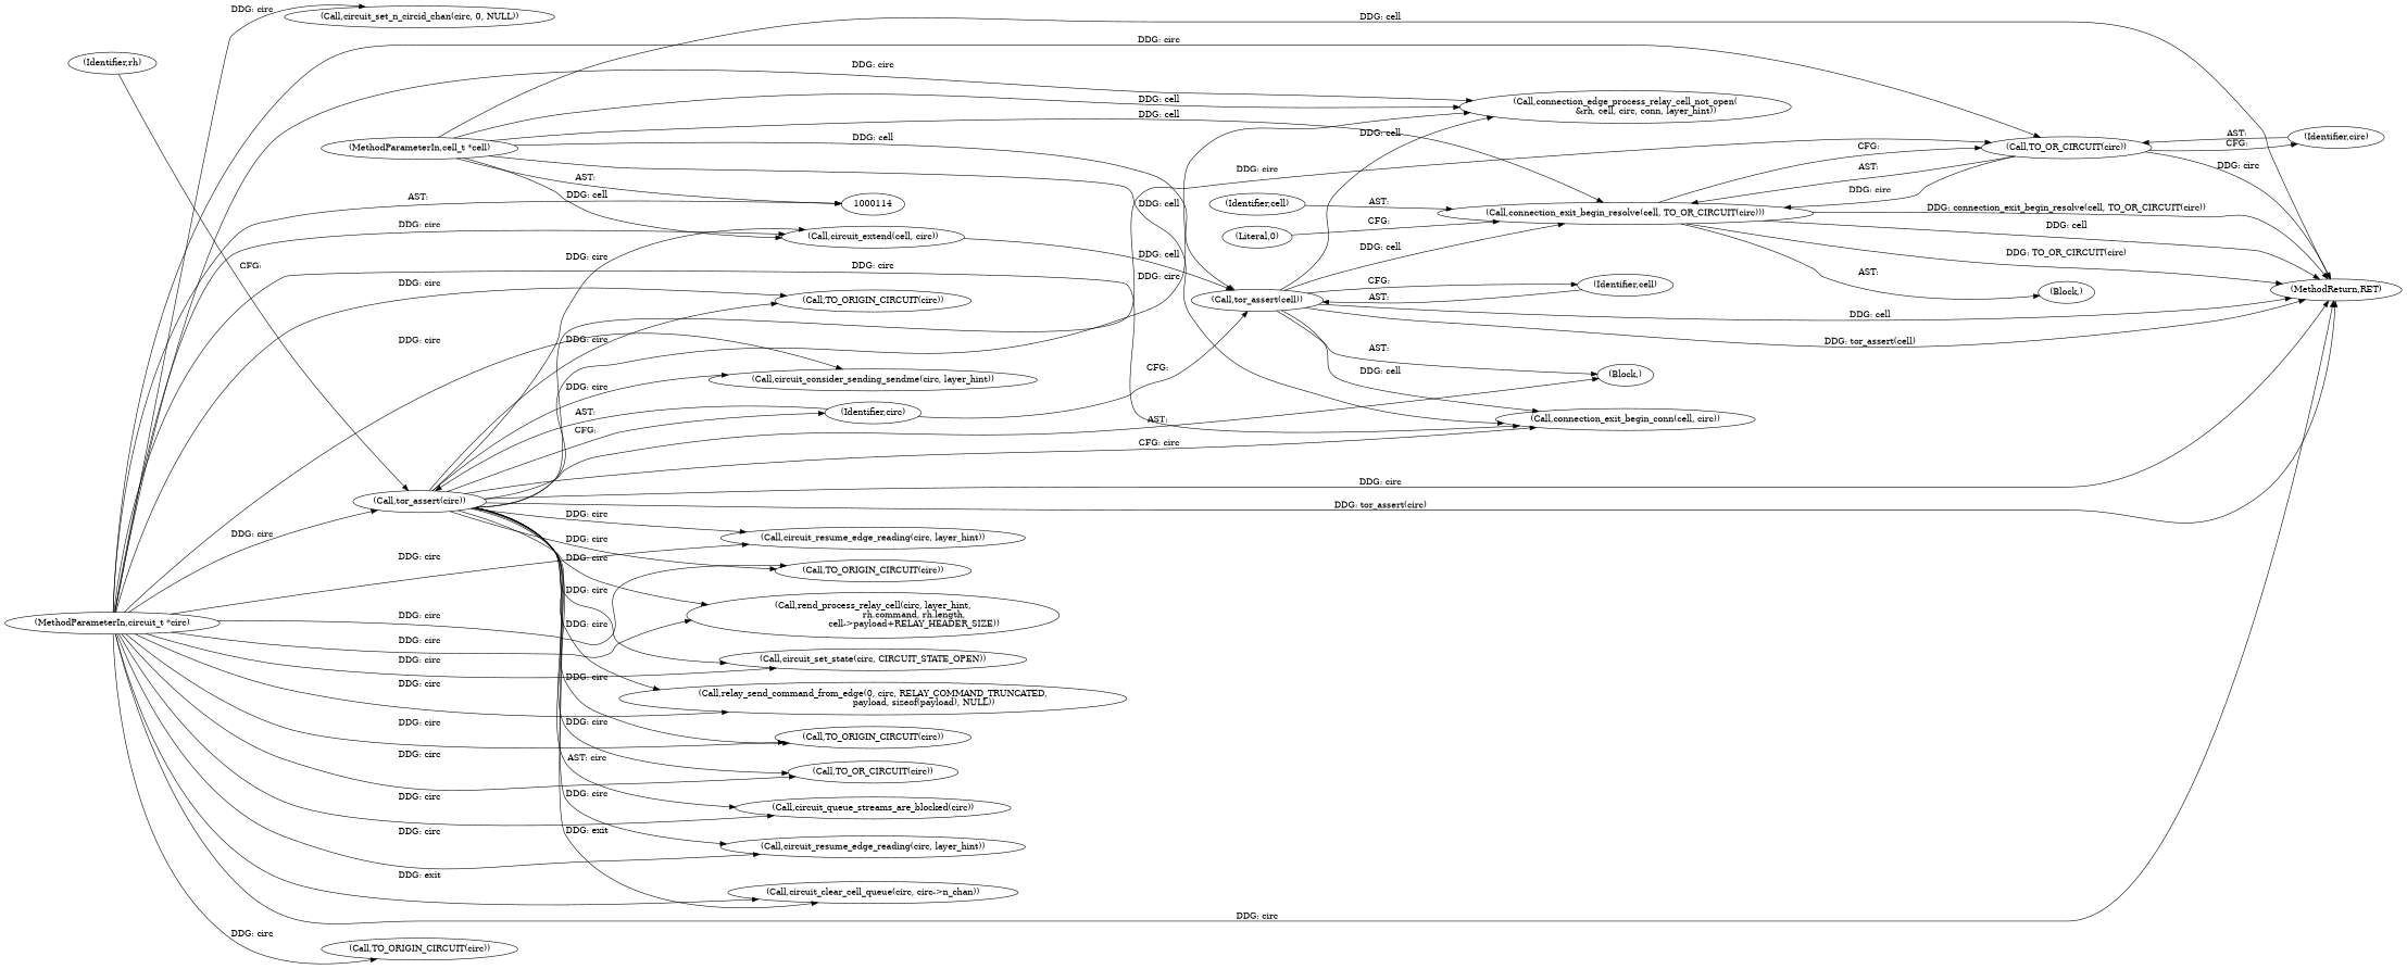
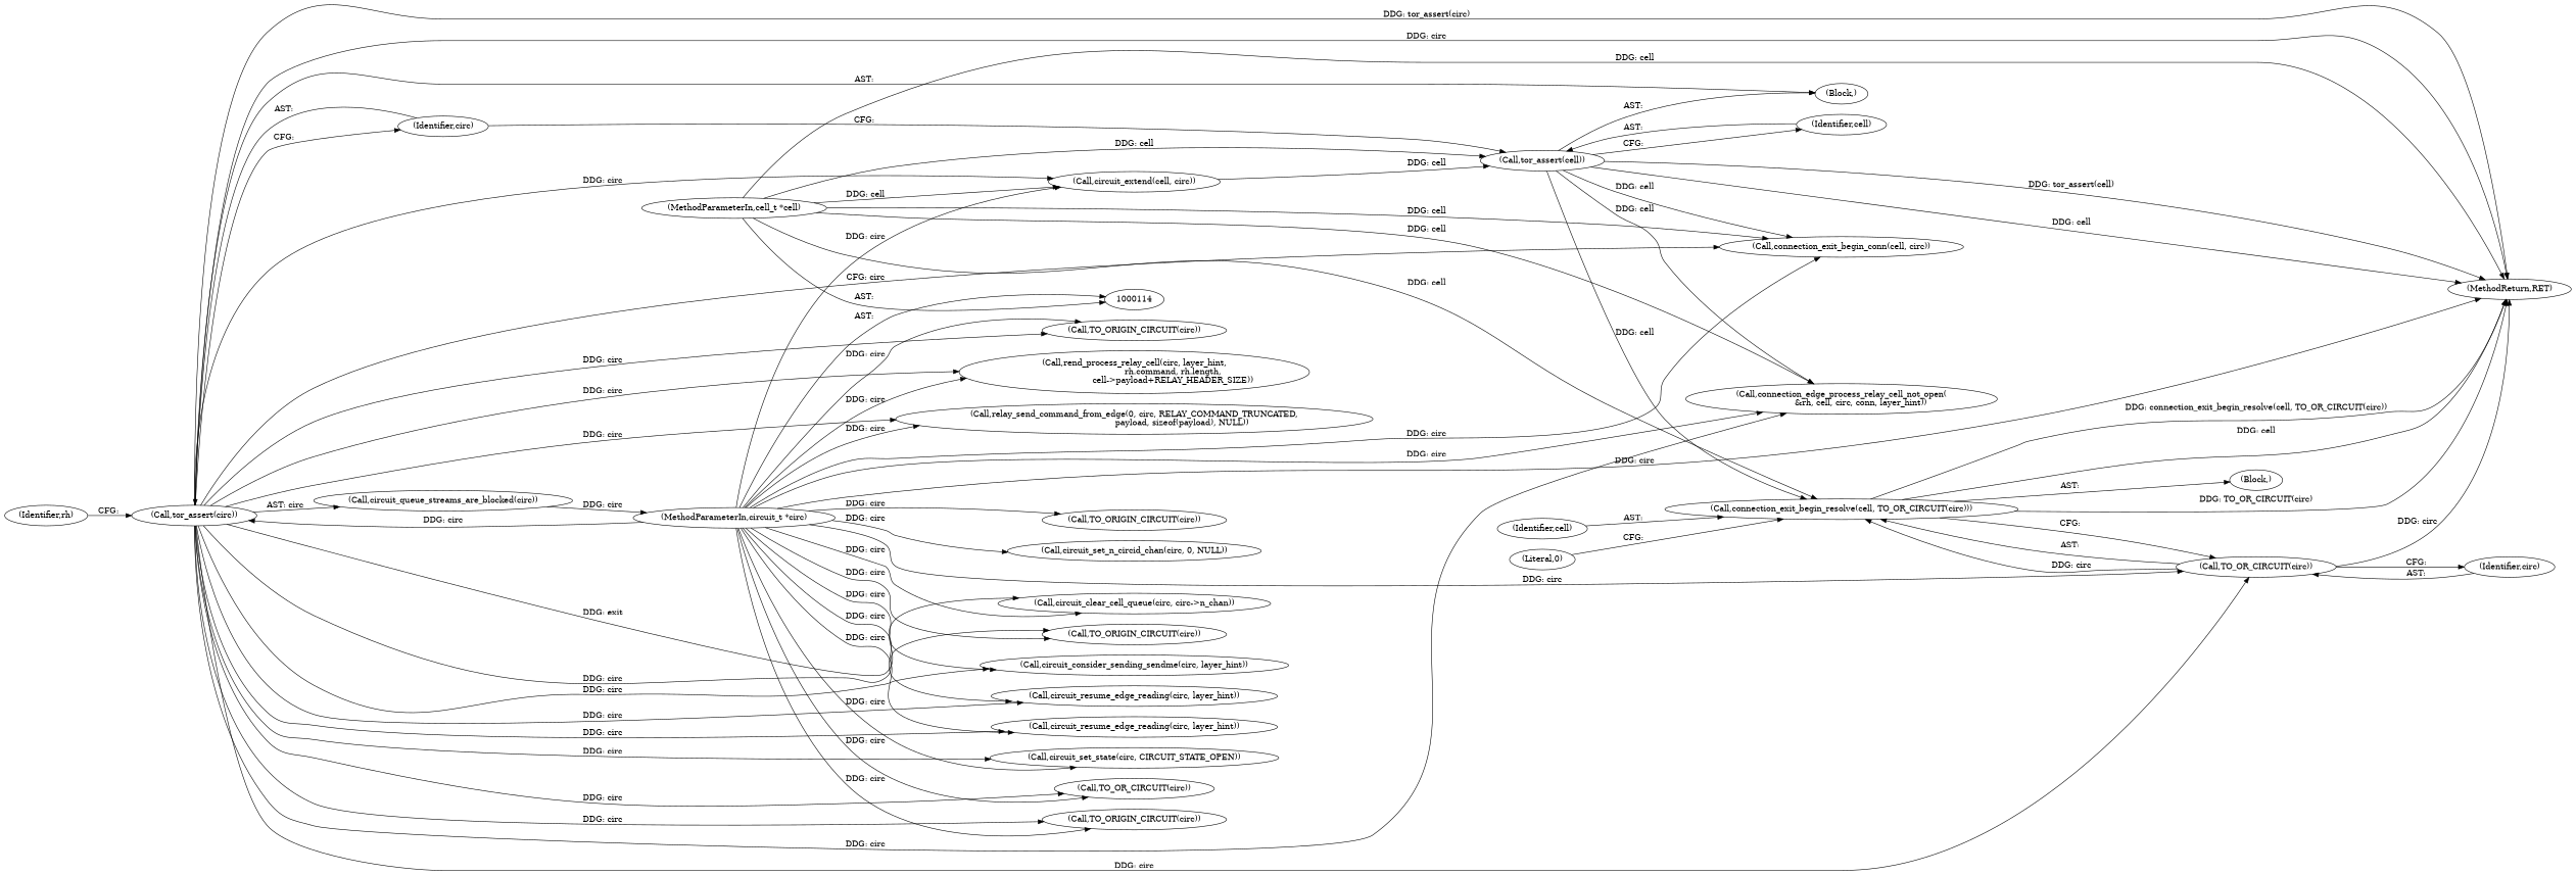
  digraph {
    rankdir=LR
    n1 [label="(Call,connection_exit_begin_resolve(cell, TO_OR_CIRCUIT(circ)))"]
    n2 [label="(Call,TO_OR_CIRCUIT(circ))"]
    n3 [label="(MethodReturn,RET)"]
    n4 [label="(Block,)"]
    n5 [label="(Identifier,circ)"]
    n6 [label="(Call,tor_assert(cell))"]
    n7 [label="(Call,connection_edge_process_relay_cell_not_open(\n               &rh, cell, circ, conn, layer_hint))"]
    n8 [label="(Identifier,cell)"]
    n9 [label="(Block,)"]
    n10 [label="(Call,connection_exit_begin_conn(cell, circ))"]
    n11 [label="(Call,circuit_extend(cell, circ))"]
    n12 [label="(MethodParameterIn,cell_t *cell)"]
    1000114
    n14 [label="(Call,tor_assert(circ))"]
    n15 [label="(Call,TO_ORIGIN_CIRCUIT(circ))"]
    n16 [label="(Call,rend_process_relay_cell(circ, layer_hint,\n                              rh.command, rh.length,\n                              cell->payload+RELAY_HEADER_SIZE))"]
    n17 [label="(Call,relay_send_command_from_edge(0, circ, RELAY_COMMAND_TRUNCATED,\n                                     payload, sizeof(payload), NULL))"]
    n18 [label="(Call,TO_ORIGIN_CIRCUIT(circ))"]
    n19 [label="(Call,circuit_queue_streams_are_blocked(circ))"]
    n20 [label="(Identifier,circ)"]
    n21 [label="(Call,circuit_clear_cell_queue(circ, circ->n_chan))"]
    n22 [label="(Call,TO_ORIGIN_CIRCUIT(circ))"]
    n23 [label="(Call,circuit_consider_sending_sendme(circ, layer_hint))"]
    n24 [label="(Call,circuit_resume_edge_reading(circ, layer_hint))"]
    n25 [label="(Call,circuit_set_state(circ, CIRCUIT_STATE_OPEN))"]
    n26 [label="(Call,TO_OR_CIRCUIT(circ))"]
    n27 [label="(Call,circuit_resume_edge_reading(circ, layer_hint))"]
    n28 [label="(MethodParameterIn,circuit_t *circ)"]
    n29 [label="(Call,TO_ORIGIN_CIRCUIT(circ))"]
    n30 [label="(Call,circuit_set_n_circid_chan(circ, 0, NULL))"]
    n31 [label="(Identifier,cell)"]
    n32 [label="(Literal,0)"]
    n33 [label="(Identifier,rh)"]
    n1 -> n2 [label="CFG: "]
    n1 -> n3 [label="DDG: connection_exit_begin_resolve(cell, TO_OR_CIRCUIT(circ))"]
    n1 -> n3 [label="DDG: cell"]
    n1 -> n3 [label="DDG: TO_OR_CIRCUIT(circ)"]
    n1 -> n4 [label="AST: "]
    n2 -> n1 [label="AST: "]
    n2 -> n1 [label="DDG: circ"]
    n2 -> n3 [label="DDG: circ"]
    n2 -> n5 [label="CFG: "]
    n5 -> n2 [label="AST: "]
    n6 -> n1 [label="DDG: cell"]
    n6 -> n3 [label="DDG: cell"]
    n6 -> n3 [label="DDG: tor_assert(cell)"]
    n6 -> n7 [label="DDG: cell"]
    n6 -> n8 [label="CFG: "]
    n6 -> n9 [label="AST: "]
    n6 -> n10 [label="DDG: cell"]
    n8 -> n6 [label="AST: "]
    n11 -> n6 [label="DDG: cell"]
    n12 -> n1 [label="DDG: cell"]
    n12 -> n3 [label="DDG: cell"]
    n12 -> n6 [label="DDG: cell"]
    n12 -> n7 [label="DDG: cell"]
    n12 -> n10 [label="DDG: cell"]
    n12 -> n11 [label="DDG: cell"]
    n12 -> 1000114 [label="AST: "]
    n14 -> n2 [label="DDG: circ"]
    n14 -> n3 [label="DDG: tor_assert(circ)"]
    n14 -> n3 [label="DDG: circ"]
    n14 -> n7 [label="DDG: circ"]
    n14 -> n9 [label="AST: "]
    n14 -> n10 [label="CFG: circ"]
    n14 -> n11 [label="DDG: circ"]
    n14 -> n15 [label="DDG: circ"]
    n14 -> n16 [label="DDG: circ"]
    n14 -> n17 [label="DDG: circ"]
    n14 -> n18 [label="DDG: circ"]
    n14 -> n19 [label="AST: circ"]
    n14 -> n20 [label="CFG: "]
    n14 -> n21 [label="DDG: exit"]
    n14 -> n22 [label="DDG: circ"]
    n14 -> n23 [label="DDG: circ"]
    n14 -> n24 [label="DDG: circ"]
    n14 -> n25 [label="DDG: circ"]
    n14 -> n26 [label="DDG: circ"]
    n14 -> n27 [label="DDG: circ"]
    n20 -> n6 [label="CFG: "]
    n20 -> n14 [label="AST: "]
    n28 -> n2 [label="DDG: circ"]
    n28 -> n3 [label="DDG: circ"]
    n28 -> n7 [label="DDG: circ"]
    n28 -> n10 [label="DDG: circ"]
    n28 -> n11 [label="DDG: circ"]
    n28 -> 1000114 [label="AST: "]
    n28 -> n14 [label="DDG: circ"]
    n28 -> n15 [label="DDG: circ"]
    n28 -> n16 [label="DDG: circ"]
    n28 -> n17 [label="DDG: circ"]
    n28 -> n18 [label="DDG: circ"]
-   n28 -> n19 [label="DDG: circ"]
-   n28 -> n21 [label="DDG: exit"]
+   n19 -> n28 [label="DDG: circ"]
+   n28 -> n21 [label="DDG: circ"]
    n28 -> n22 [label="DDG: circ"]
    n28 -> n23 [label="DDG: circ"]
    n28 -> n24 [label="DDG: circ"]
    n28 -> n25 [label="DDG: circ"]
    n28 -> n26 [label="DDG: circ"]
    n28 -> n27 [label="DDG: circ"]
    n28 -> n29 [label="DDG: circ"]
    n28 -> n30 [label="DDG: circ"]
    n31 -> n1 [label="AST: "]
    n32 -> n1 [label="CFG: "]
    n33 -> n14 [label="CFG: "]
  }
